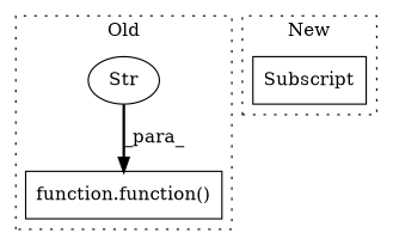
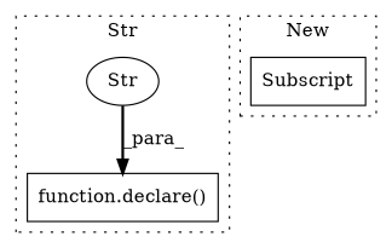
  digraph {
    node [shape=box]
-   n1 [a=75 l="8,1" label="function.function()" s="3827,3860"]
+   n1 [a=75 l="8,1" label="function.declare()" s="3827,3860"]
    n2 [a=66 l=25 label=Str s=3835 shape=ellipse]
    n3 [a=63 l="21,0" label=Subscript s="6580,0"]
    subgraph cluster_1 {
-     label=Old
+     label=Str
      style=dotted
      n1
      n2
    }
    subgraph cluster_2 {
      label=New
      style=dotted
      n3
    }
    n2 -> n1 [label=_para_ color=black style=bold]
  }
